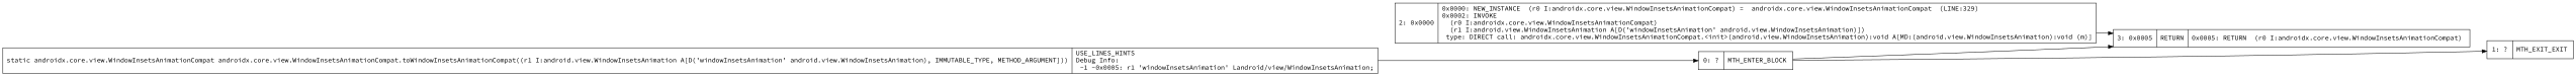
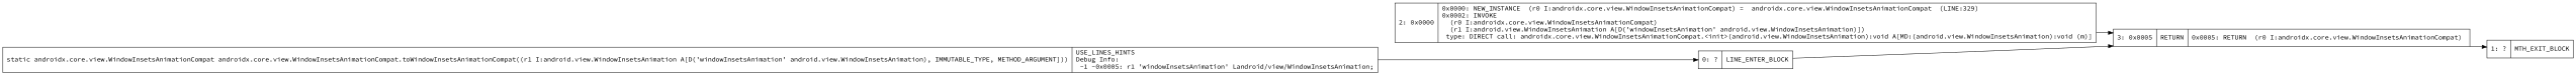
  digraph {
    fontname="Source Code Pro"
    rankdir=LR
    node [fontname="Source Code Pro" shape=record]
    edge [fontname="Source Code Pro"]
-   n1 [label="{0\:\ ?|MTH_ENTER_BLOCK\l}"]
+   n1 [label="{0\:\ ?|LINE_ENTER_BLOCK\l}"]
    n2 [label="{3\:\ 0x0005|RETURN\l|0x0005: RETURN  (r0 I:androidx.core.view.WindowInsetsAnimationCompat) \l}"]
    n3 [label="{2\:\ 0x0000|0x0000: NEW_INSTANCE  (r0 I:androidx.core.view.WindowInsetsAnimationCompat) =  androidx.core.view.WindowInsetsAnimationCompat  (LINE:329)\l0x0002: INVOKE  \l  (r0 I:androidx.core.view.WindowInsetsAnimationCompat)\l  (r1 I:android.view.WindowInsetsAnimation A[D('windowInsetsAnimation' android.view.WindowInsetsAnimation)])\l type: DIRECT call: androidx.core.view.WindowInsetsAnimationCompat.\<init\>(android.view.WindowInsetsAnimation):void A[MD:(android.view.WindowInsetsAnimation):void (m)]\l}"]
-   n4 [label="{1\:\ ?|MTH_EXIT_EXIT\l}"]
+   n4 [label="{1\:\ ?|MTH_EXIT_BLOCK\l}"]
    n5 [label="{static androidx.core.view.WindowInsetsAnimationCompat androidx.core.view.WindowInsetsAnimationCompat.toWindowInsetsAnimationCompat((r1 I:android.view.WindowInsetsAnimation A[D('windowInsetsAnimation' android.view.WindowInsetsAnimation), IMMUTABLE_TYPE, METHOD_ARGUMENT]))  | USE_LINES_HINTS\lDebug Info:\l  \-1 \-0x0005: r1 'windowInsetsAnimation' Landroid\/view\/WindowInsetsAnimation;\l}"]
    n1 -> n2
-   n1 -> n4
+   n2 -> n4
    n3 -> n2
    n5 -> n1
  }
